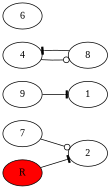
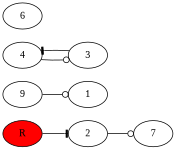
  digraph {
    fontname="Liberation Serif"
    rankdir=LR
    node [fontname="Liberation Serif"]
    edge [arrowhead=odot fontname="Liberation Serif"]
    2
    7
    n3 [label=9]
    1
    4
-   8
+   8 [label=3]
    6
    R [fillcolor="#ff0000" style=filled]
-   7 -> 2
-   n3 -> 1 [arrowhead=tee]
+   2 -> 7
+   n3 -> 1
    4 -> 8
    8 -> 4 [arrowhead=tee]
    R -> 2 [arrowhead=tee]
  }
